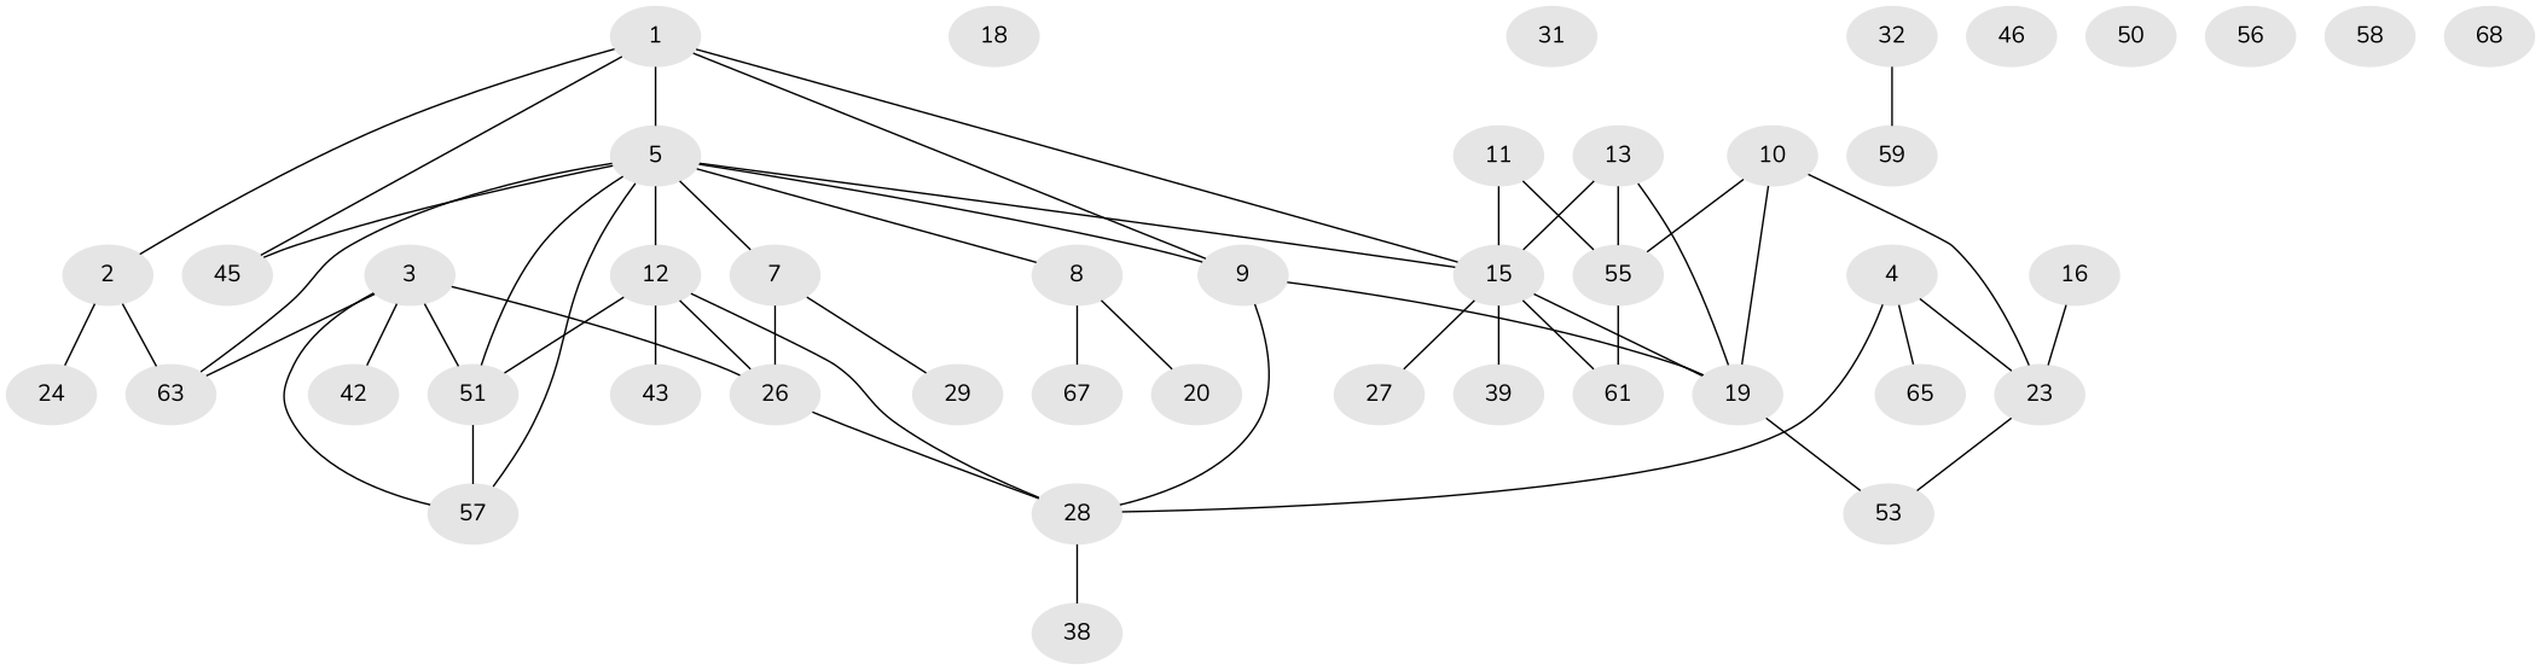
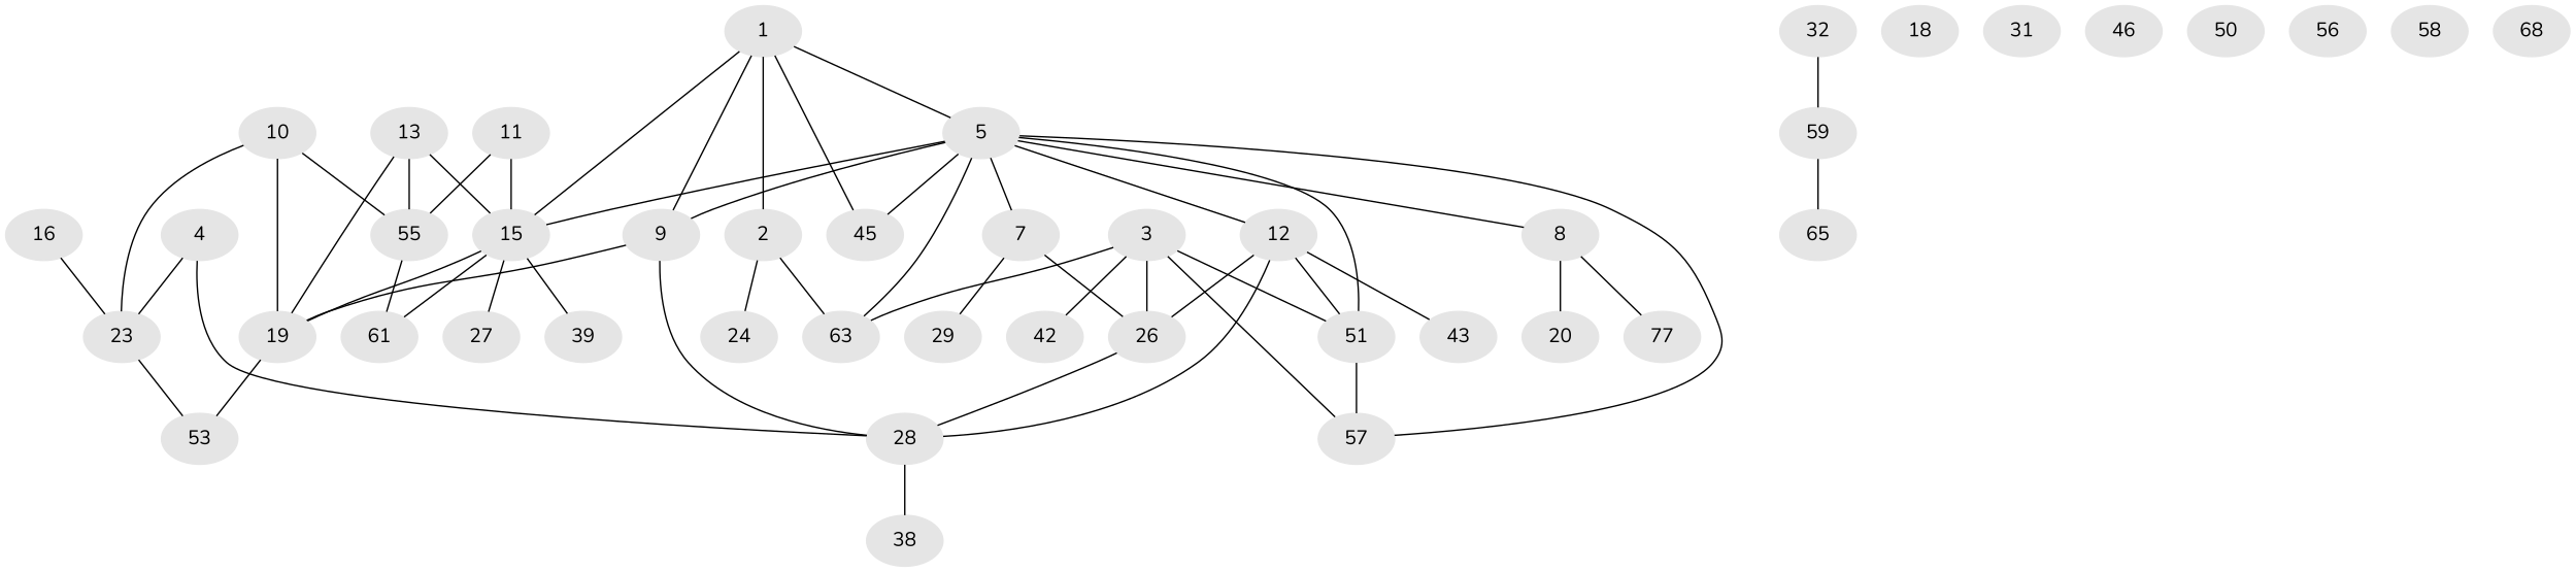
  graph {
    fontname=Nunito
    node [color=gray90 fontname=Nunito style=filled]
    edge [fontname=Nunito]
    1 [super="+25"]
    2
    5 [super="+83+33"]
    9 [super="+14"]
    15 [super="+37+82"]
    45
    63
    n8 [label=24]
    51 [super="+62"]
    57
    7 [super="+22+30"]
    8 [super="+44+78"]
    12 [super="+17+40"]
    28 [super="+47"]
    19 [super="+69+41"]
    27
    39
    61 [super="+66"]
    3 [super="+6+21"]
    26 [super="+34"]
    42
    23 [super="+24"]
    53
    4
    65
    38
    29
    20
-   67
+   67 [label=77]
    43
    13 [super="+73+89"]
    55
    10
    11 [super="+71+90"]
    16
    18
    31 [super="+52"]
    32
    59
    46
    50
    56
    58
    68
    1 -- 2
    1 -- 5
    1 -- 9
    1 -- 15
    1 -- 45
    2 -- 63
    2 -- n8
    5 -- 9
    5 -- 15
    5 -- 45
    5 -- 63
    5 -- 51
    5 -- 57
    5 -- 7
    5 -- 8
    5 -- 12
    9 -- 28
    9 -- 19
    15 -- 19
    15 -- 27
    15 -- 39
    15 -- 61
    51 -- 57
    7 -- 26
    7 -- 29
    8 -- 20
    8 -- 67
    12 -- 51
    12 -- 28
    12 -- 26
    12 -- 43
    28 -- 38
    19 -- 53
    3 -- 63
    3 -- 51
    3 -- 57
    3 -- 26
    3 -- 42
    26 -- 28
    23 -- 53
    4 -- 28
    4 -- 23
-   4 -- 65
+   59 -- 65
    13 -- 15
    13 -- 19
    13 -- 55
    55 -- 61
    10 -- 19 [weight=2]
    10 -- 23
    10 -- 55
    11 -- 15
    11 -- 55
    16 -- 23
    32 -- 59
  }
